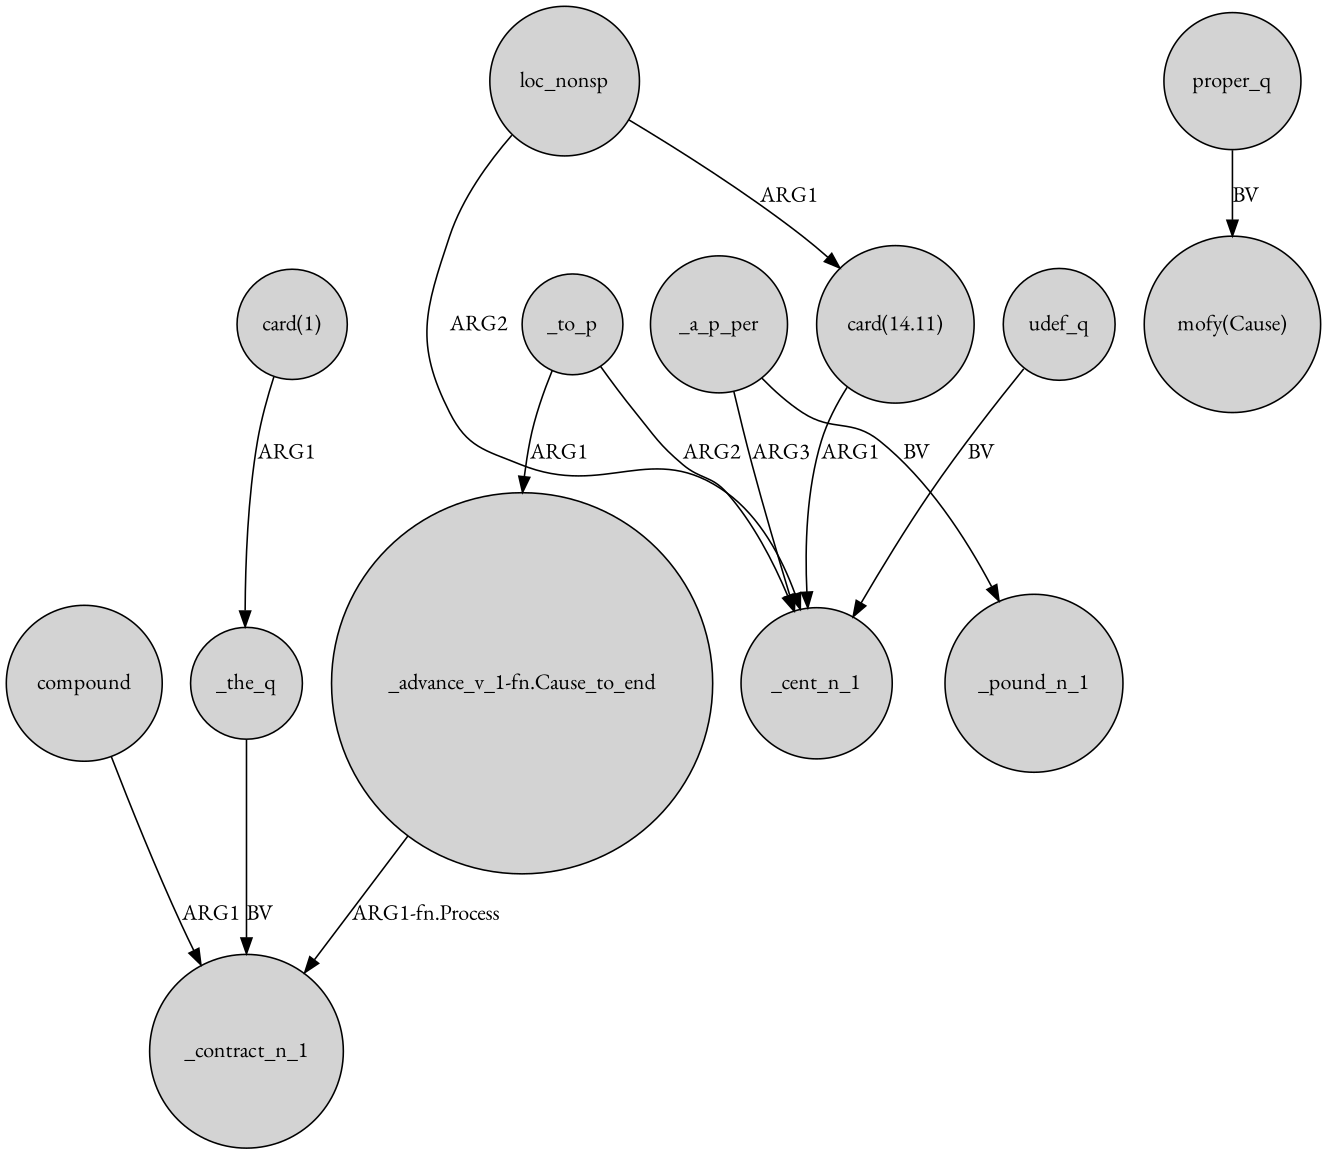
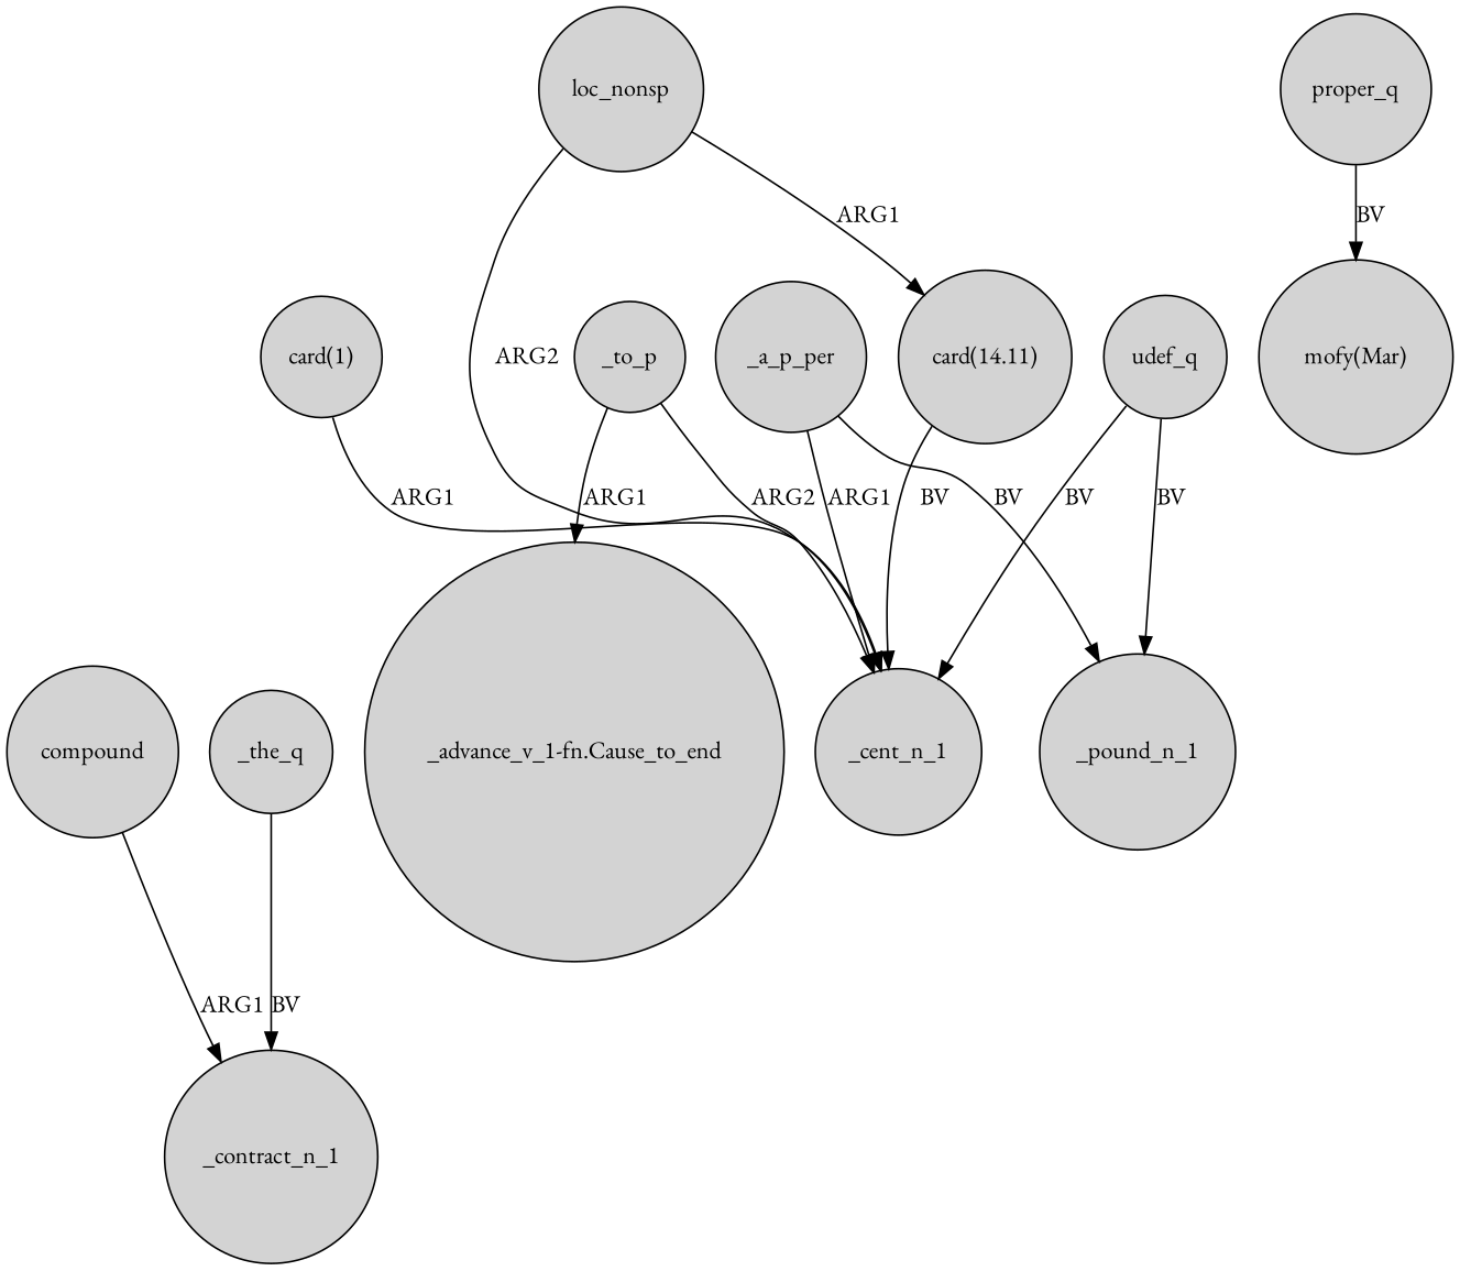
  digraph {
    fontname="EB Garamond"
    node [fontname="EB Garamond" shape=circle style=filled]
    edge [fontname="EB Garamond"]
    compound
    _contract_n_1
    udef_q
    _pound_n_1
    _cent_n_1
    "card(1)"
    proper_q
-   "mofy(Mar)" [label="mofy(Cause)"]
+   "mofy(Mar)"
    loc_nonsp
    "card(14.11)"
    "_advance_v_1-fn.Cause_to_end"
    _a_p_per
    _the_q
    _to_p
    compound -> _contract_n_1 [label=ARG1]
+   udef_q -> _pound_n_1 [label=BV]
    udef_q -> _cent_n_1 [label=BV]
-   "card(1)" -> _the_q [label=ARG1]
+   "card(1)" -> _cent_n_1 [label=ARG1]
    proper_q -> "mofy(Mar)" [label=BV]
    loc_nonsp -> _cent_n_1 [label=ARG2]
    loc_nonsp -> "card(14.11)" [label=ARG1]
-   "card(14.11)" -> _cent_n_1 [label=ARG1]
-   "_advance_v_1-fn.Cause_to_end" -> _contract_n_1 [label="ARG1-fn.Process"]
+   "card(14.11)" -> _cent_n_1 [label=BV]
    _a_p_per -> _pound_n_1 [label=BV]
-   _a_p_per -> _cent_n_1 [label=ARG3]
+   _a_p_per -> _cent_n_1 [label=ARG1]
    _the_q -> _contract_n_1 [label=BV]
    _to_p -> _cent_n_1 [label=ARG2]
    _to_p -> "_advance_v_1-fn.Cause_to_end" [label=ARG1]
  }
